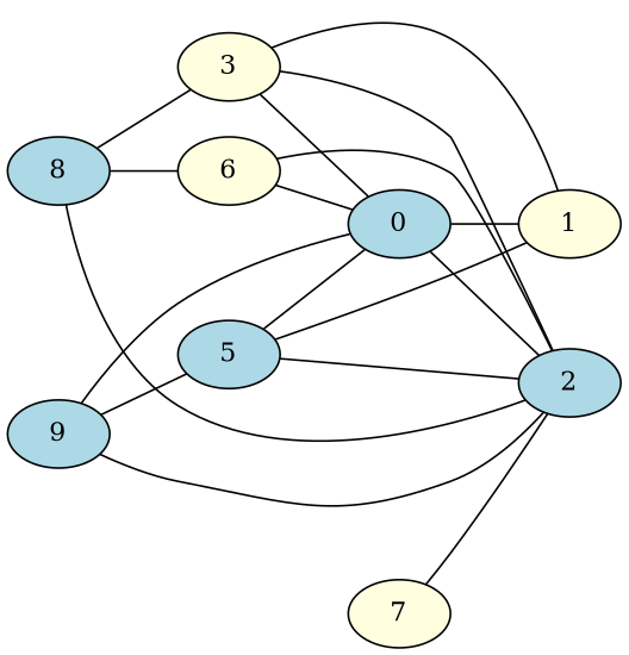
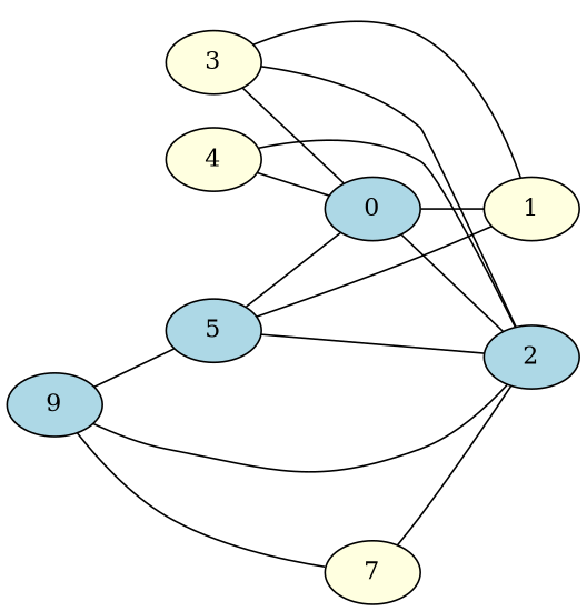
  graph {
    rankdir=LR
    node [fillcolor=lightblue style=filled]
    n1 [label=0]
    n2 [fillcolor=lightyellow label=1]
    n3 [label=2]
    n4 [fillcolor=lightyellow label=3]
-   n5 [fillcolor=lightyellow label=6]
+   n5 [fillcolor=lightyellow label=4]
    n6 [label=5]
    n7 [fillcolor=lightyellow label=7]
-   n8 [label=8]
    n9 [label=9]
    n1 -- n2
    n1 -- n3
    n4 -- n1
    n4 -- n2
    n4 -- n3
    n5 -- n1
    n5 -- n3
    n6 -- n1
    n6 -- n2
    n6 -- n3
    n7 -- n3
-   n8 -- n3
-   n8 -- n4
-   n8 -- n5
    n9 -- n3
    n9 -- n6
-   n9 -- n1
+   n9 -- n7
  }
